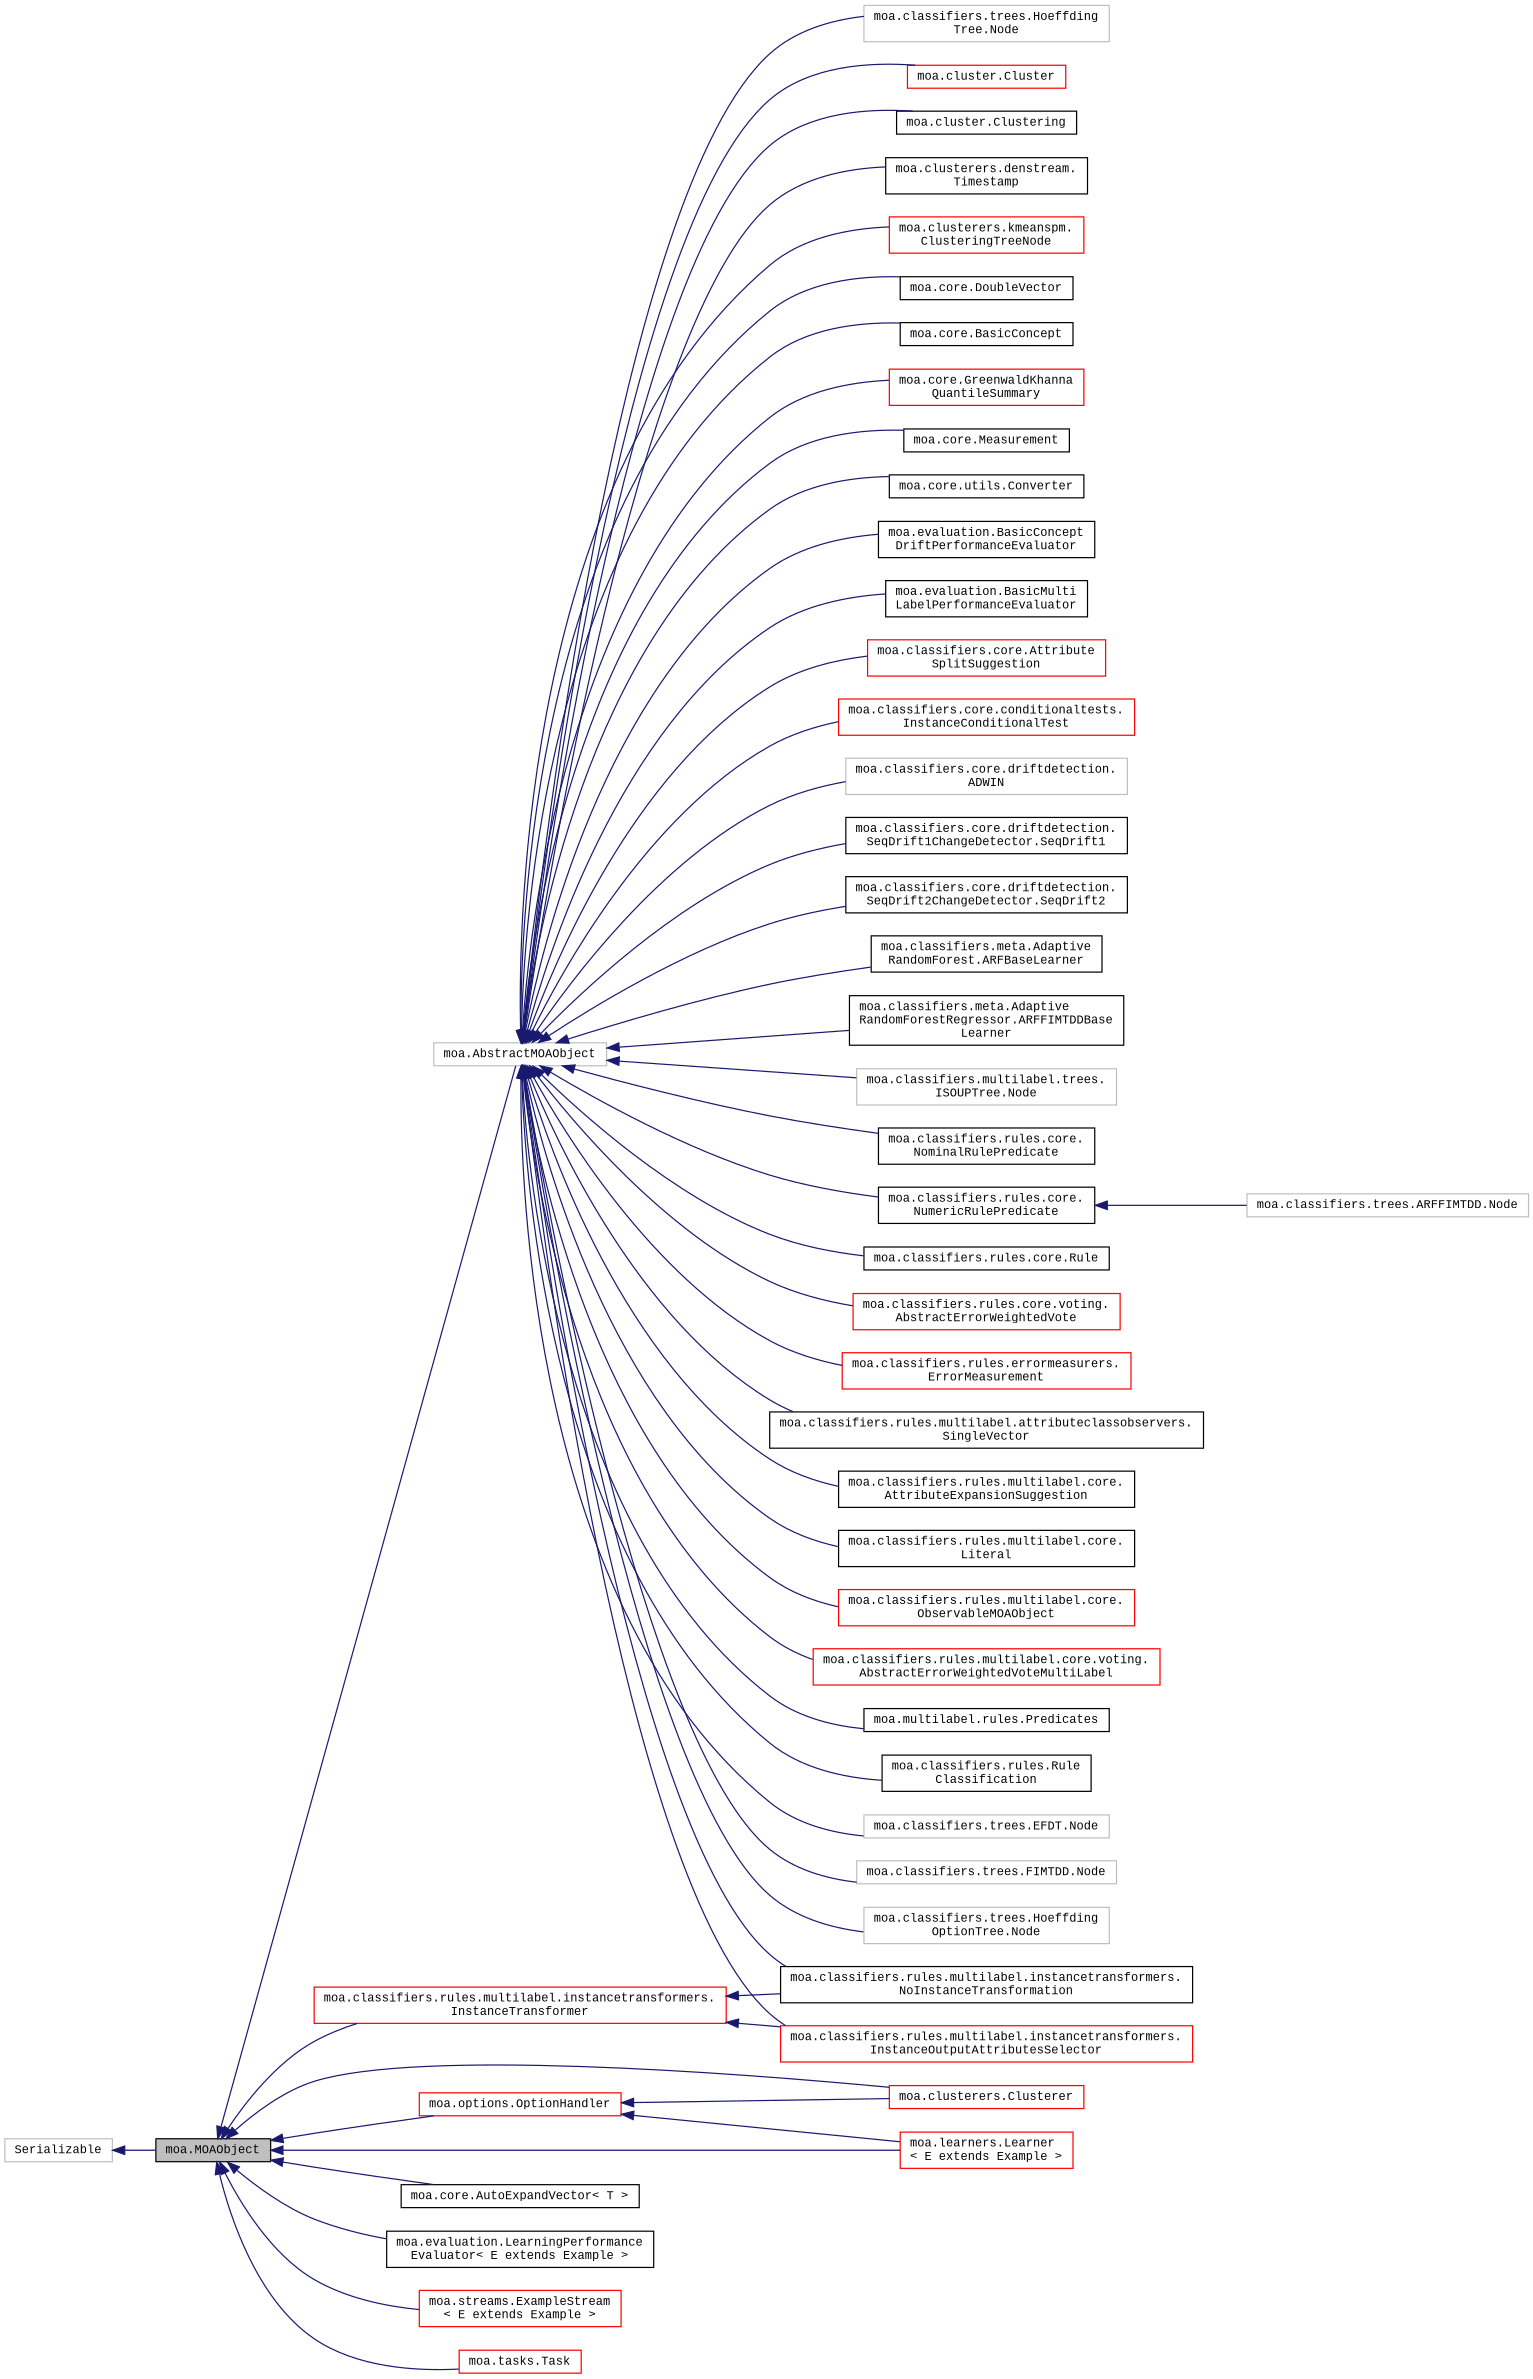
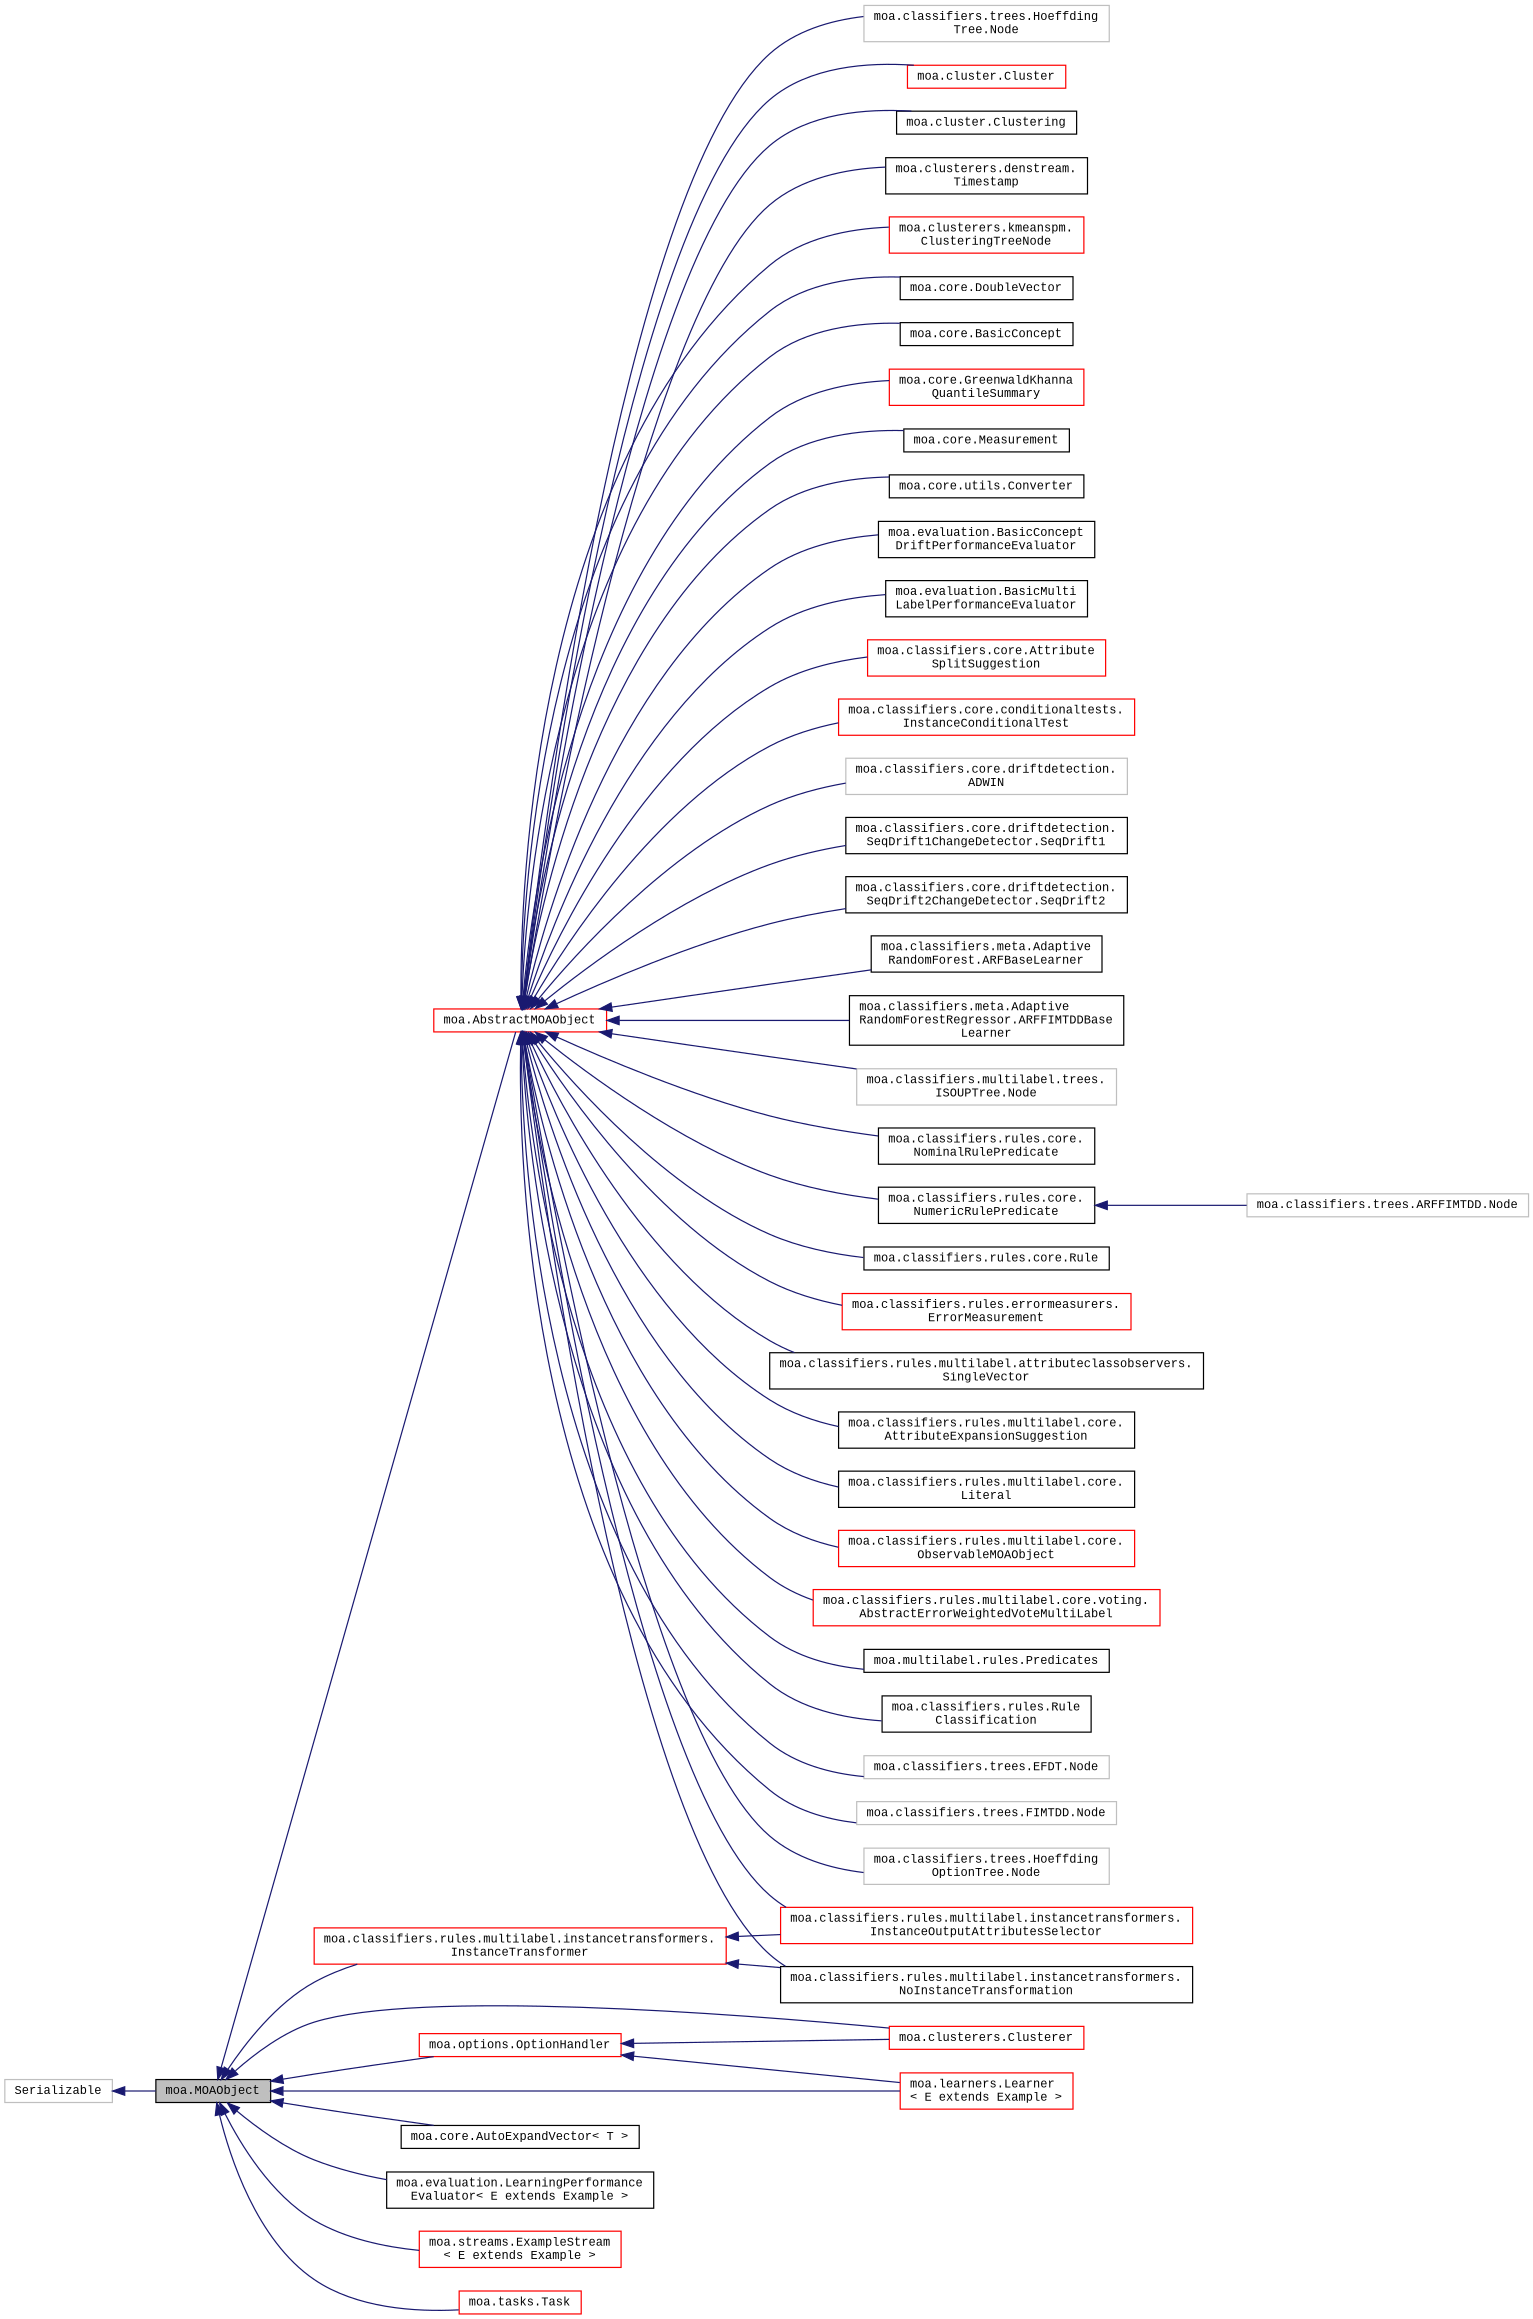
  digraph {
    fontname="Liberation Mono"
    rankdir=LR
    node [color=black fillcolor=white fontname="Liberation Mono" fontsize=10 shape=record style=filled]
    edge [color=midnightblue dir=back fontname="Liberation Mono" fontsize=10 labelfontname=Helvetica labelfontsize=10 style=solid]
    n1 [fillcolor=grey75 fontcolor=black height=0.2 label="moa.MOAObject" width=0.4]
-   n2 [color=grey75 height=0.2 label="moa.AbstractMOAObject" width=0.4]
+   n2 [color=red height=0.2 label="moa.AbstractMOAObject" width=0.4]
    n3 [color=red height=0.2 label="moa.classifiers.rules.multilabel.instancetransformers.\lInstanceTransformer" width=0.4]
    n4 [color=red height=0.2 label="moa.clusterers.Clusterer" width=0.4]
    n5 [height=0.2 label="moa.core.AutoExpandVector\< T \>" width=0.4]
    n6 [height=0.2 label="moa.evaluation.LearningPerformance\lEvaluator\< E extends Example \>" width=0.4]
    n7 [color=red height=0.2 label="moa.learners.Learner\l\< E extends Example \>" width=0.4]
    n8 [color=red height=0.2 label="moa.options.OptionHandler" width=0.4]
    n9 [color=red height=0.2 label="moa.streams.ExampleStream\l\< E extends Example \>" width=0.4]
    n10 [color=red height=0.2 label="moa.tasks.Task" width=0.4]
    n11 [color=red height=0.2 label="moa.classifiers.core.Attribute\lSplitSuggestion" width=0.4]
    n12 [color=red height=0.2 label="moa.classifiers.core.conditionaltests.\lInstanceConditionalTest" width=0.4]
    n13 [color=grey75 height=0.2 label="moa.classifiers.core.driftdetection.\lADWIN" width=0.4]
    n14 [height=0.2 label="moa.classifiers.core.driftdetection.\lSeqDrift1ChangeDetector.SeqDrift1" width=0.4]
    n15 [height=0.2 label="moa.classifiers.core.driftdetection.\lSeqDrift2ChangeDetector.SeqDrift2" width=0.4]
    n16 [height=0.2 label="moa.classifiers.meta.Adaptive\lRandomForest.ARFBaseLearner" width=0.4]
    n17 [height=0.2 label="moa.classifiers.meta.Adaptive\lRandomForestRegressor.ARFFIMTDDBase\lLearner" width=0.4]
    n18 [color=grey75 height=0.2 label="moa.classifiers.multilabel.trees.\lISOUPTree.Node" width=0.4]
    n19 [height=0.2 label="moa.classifiers.rules.core.\lNominalRulePredicate" width=0.4]
    n20 [height=0.2 label="moa.classifiers.rules.core.\lNumericRulePredicate" width=0.4]
    n21 [height=0.2 label="moa.classifiers.rules.core.Rule" width=0.4]
-   n22 [color=red height=0.2 label="moa.classifiers.rules.core.voting.\lAbstractErrorWeightedVote" width=0.4]
    n23 [color=red height=0.2 label="moa.classifiers.rules.errormeasurers.\lErrorMeasurement" width=0.4]
    n24 [height=0.2 label="moa.classifiers.rules.multilabel.attributeclassobservers.\lSingleVector" width=0.4]
    n25 [height=0.2 label="moa.classifiers.rules.multilabel.core.\lAttributeExpansionSuggestion" width=0.4]
    n26 [height=0.2 label="moa.classifiers.rules.multilabel.core.\lLiteral" width=0.4]
    n27 [color=red height=0.2 label="moa.classifiers.rules.multilabel.core.\lObservableMOAObject" width=0.4]
    n28 [color=red height=0.2 label="moa.classifiers.rules.multilabel.core.voting.\lAbstractErrorWeightedVoteMultiLabel" width=0.4]
    n29 [color=red height=0.2 label="moa.classifiers.rules.multilabel.instancetransformers.\lInstanceOutputAttributesSelector" width=0.4]
    n30 [height=0.2 label="moa.classifiers.rules.multilabel.instancetransformers.\lNoInstanceTransformation" width=0.4]
    n31 [height=0.2 label="moa.multilabel.rules.Predicates" width=0.4]
    n32 [height=0.2 label="moa.classifiers.rules.Rule\lClassification" width=0.4]
    n33 [color=grey75 height=0.2 label="moa.classifiers.trees.EFDT.Node" width=0.4]
    n34 [color=grey75 height=0.2 label="moa.classifiers.trees.FIMTDD.Node" width=0.4]
    n35 [color=grey75 height=0.2 label="moa.classifiers.trees.Hoeffding\lOptionTree.Node" width=0.4]
    n36 [color=grey75 height=0.2 label="moa.classifiers.trees.Hoeffding\lTree.Node" width=0.4]
    n37 [color=red height=0.2 label="moa.cluster.Cluster" width=0.4]
    n38 [height=0.2 label="moa.cluster.Clustering" width=0.4]
    n39 [height=0.2 label="moa.clusterers.denstream.\lTimestamp" width=0.4]
    n40 [color=red height=0.2 label="moa.clusterers.kmeanspm.\lClusteringTreeNode" width=0.4]
    n41 [height=0.2 label="moa.core.DoubleVector" width=0.4]
    n42 [height=0.2 label="moa.core.BasicConcept" width=0.4]
    n43 [color=red height=0.2 label="moa.core.GreenwaldKhanna\lQuantileSummary" width=0.4]
    n44 [height=0.2 label="moa.core.Measurement" width=0.4]
    n45 [height=0.2 label="moa.core.utils.Converter" width=0.4]
    n46 [height=0.2 label="moa.evaluation.BasicConcept\lDriftPerformanceEvaluator" width=0.4]
    n47 [height=0.2 label="moa.evaluation.BasicMulti\lLabelPerformanceEvaluator" width=0.4]
    n48 [color=grey75 height=0.2 label=Serializable width=0.4]
    n49 [color=grey75 height=0.2 label="moa.classifiers.trees.ARFFIMTDD.Node" width=0.4]
    n1 -> n2
    n1 -> n3
    n1 -> n4
    n1 -> n5
    n1 -> n6
    n1 -> n7
    n1 -> n8
    n1 -> n9
    n1 -> n10
    n2 -> n11
    n2 -> n12
    n2 -> n13
    n2 -> n14
    n2 -> n15
    n2 -> n16
    n2 -> n17
    n2 -> n18
    n2 -> n19
    n2 -> n20
    n2 -> n21
-   n2 -> n22
    n2 -> n23
    n2 -> n24
    n2 -> n25
    n2 -> n26
    n2 -> n27
    n2 -> n28
    n2 -> n29
    n2 -> n30
    n2 -> n31
    n2 -> n32
    n2 -> n33
    n2 -> n34
    n2 -> n35
    n2 -> n36
    n2 -> n37
    n2 -> n38
    n2 -> n39
    n2 -> n40
    n2 -> n41
    n2 -> n42
    n2 -> n43
    n2 -> n44
    n2 -> n45
    n2 -> n46
    n2 -> n47
    n3 -> n29
    n3 -> n30
    n8 -> n4
    n8 -> n7
    n20 -> n49
    n48 -> n1
  }
